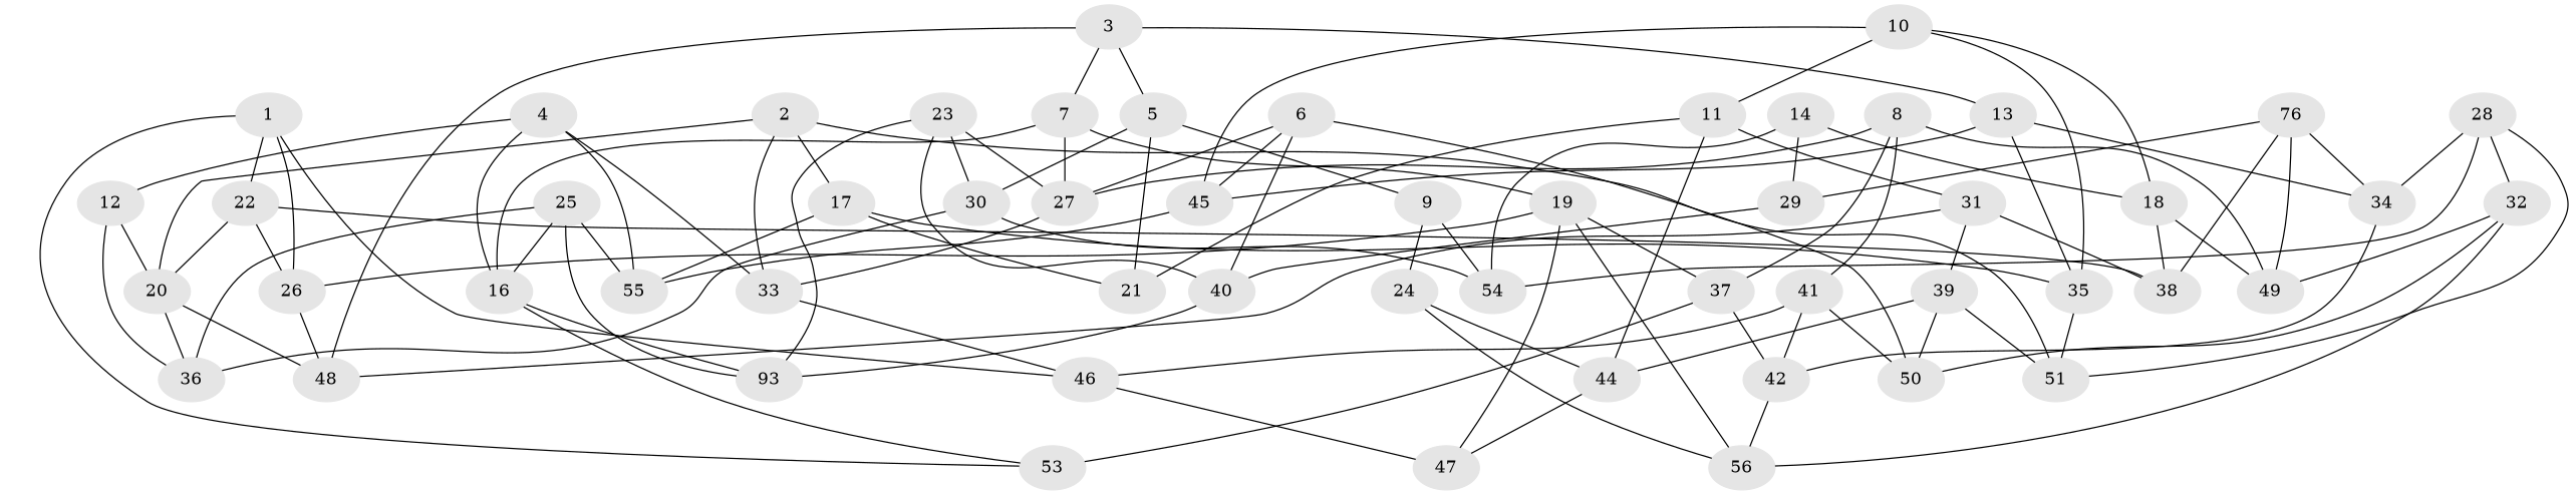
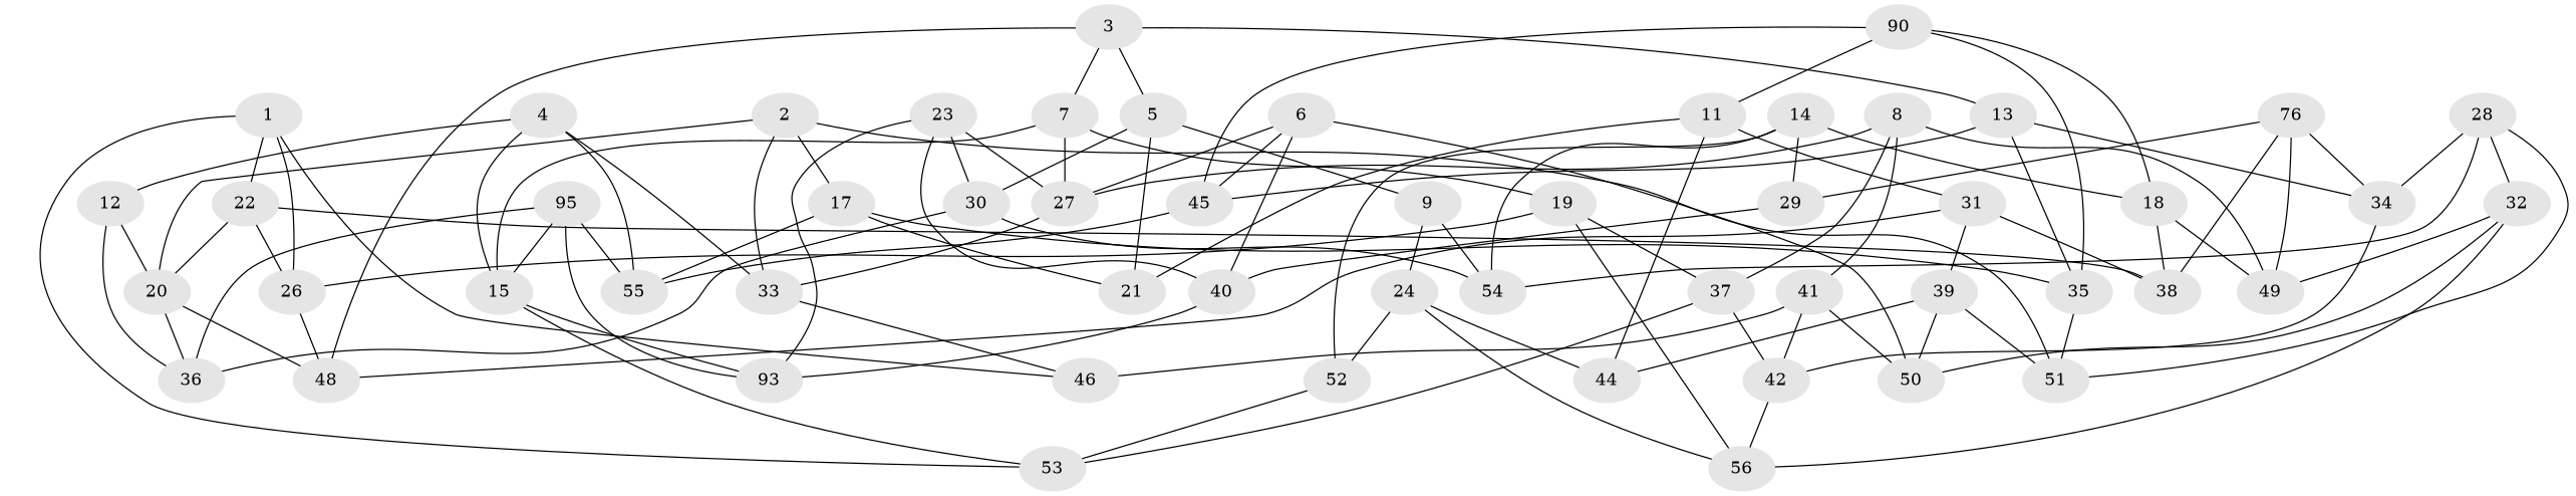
  graph {
    node [color=gray90 style=filled]
    1
    22
    26
    46
    53
    20
    38
    48
-   47
    2
    17
    33
    51
    55
    21
    35
    36
    3
    5
    7
    13
    9
    30
-   15 [label=16]
+   15
    27
    19
    45
    34
    4
    12
    n31 [label=93]
    24
    54
    6
    40
    50
    37
    56
    8
    41
    49
    42
+   52
    44
-   10
+   10 [label=90]
    11
    18
    31
    39
    14
    29
    n52 [label=76]
    23
-   25
+   25 [label=95]
    28
    32
    1 -- 22
    1 -- 26
    1 -- 46
    1 -- 53
    22 -- 26
    22 -- 20
    22 -- 38
    26 -- 48
-   46 -- 47
    20 -- 48
    20 -- 36
    2 -- 20
    2 -- 17
    2 -- 33
    2 -- 51
    17 -- 55
    17 -- 21
    17 -- 35
    33 -- 46
    35 -- 51
    3 -- 48
    3 -- 5
    3 -- 7
    3 -- 13
    5 -- 21
    5 -- 9
    5 -- 30
    7 -- 15
    7 -- 27
    7 -- 19
    13 -- 35
    13 -- 45
    13 -- 34
    9 -- 24
    9 -- 54
    30 -- 36
    30 -- 54
    15 -- 53
    15 -- n31
    27 -- 33
    19 -- 26
-   19 -- 47
    19 -- 37
    19 -- 56
    45 -- 55
    34 -- 42
    4 -- 33
    4 -- 55
    4 -- 15
    4 -- 12
    12 -- 20
    12 -- 36
    24 -- 56
+   24 -- 52
    24 -- 44
    6 -- 27
    6 -- 45
    6 -- 40
    6 -- 50
    40 -- n31
    37 -- 53
    37 -- 42
    8 -- 27
    8 -- 37
    8 -- 41
    8 -- 49
    41 -- 46
    41 -- 50
    41 -- 42
    42 -- 56
-   44 -- 47
+   52 -- 53
    10 -- 35
    10 -- 45
    10 -- 11
    10 -- 18
    11 -- 21
    11 -- 44
    11 -- 31
    18 -- 38
    18 -- 49
    31 -- 38
    31 -- 48
    31 -- 39
    39 -- 51
    39 -- 50
    39 -- 44
    14 -- 54
+   14 -- 52
    14 -- 18
    14 -- 29
    29 -- 40
    n52 -- 38
    n52 -- 34
    n52 -- 49
    n52 -- 29
    23 -- 30
    23 -- 27
    23 -- n31
    23 -- 40
    25 -- 55
    25 -- 36
    25 -- 15
    25 -- n31
    28 -- 51
    28 -- 34
    28 -- 54
    28 -- 32
    32 -- 50
    32 -- 56
    32 -- 49
  }
